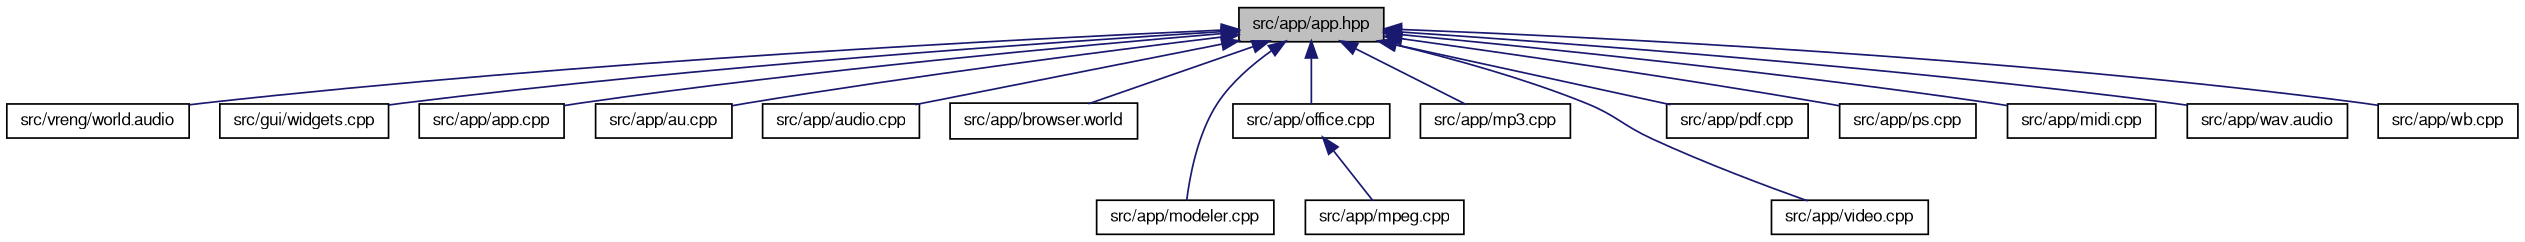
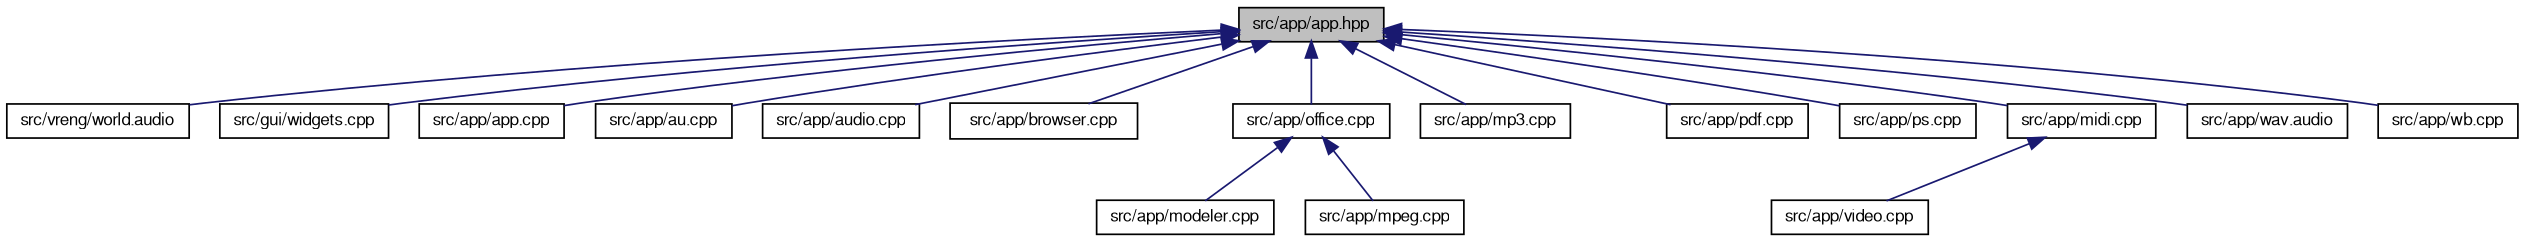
  digraph {
    node [color=black fontname=FreeSans fontsize=10 shape=record]
    edge [color=midnightblue dir=back fontname=FreeSans fontsize=10 labelfontname=FreeSans labelfontsize=10 style=solid]
    n1 [fillcolor=grey75 fontcolor=black height=0.2 label="src/app/app.hpp" style=filled width=0.4]
    n2 [height=0.2 label="src/vreng/world.audio" width=0.4]
    n3 [height=0.2 label="src/gui/widgets.cpp" width=0.4]
    n4 [height=0.2 label="src/app/app.cpp" width=0.4]
    n5 [height=0.2 label="src/app/au.cpp" width=0.4]
    n6 [height=0.2 label="src/app/audio.cpp" width=0.4]
-   n7 [height=0.2 label="src/app/browser.world" width=0.4]
+   n7 [height=0.2 label="src/app/browser.cpp" width=0.4]
    n8 [height=0.2 label="src/app/midi.cpp" width=0.4]
    n9 [height=0.2 label="src/app/modeler.cpp" width=0.4]
    n10 [height=0.2 label="src/app/mp3.cpp" width=0.4]
    n11 [height=0.2 label="src/app/office.cpp" width=0.4]
    n12 [height=0.2 label="src/app/pdf.cpp" width=0.4]
    n13 [height=0.2 label="src/app/ps.cpp" width=0.4]
    n14 [height=0.2 label="src/app/video.cpp" width=0.4]
    n15 [height=0.2 label="src/app/wav.audio" width=0.4]
    n16 [height=0.2 label="src/app/wb.cpp" width=0.4]
    n17 [height=0.2 label="src/app/mpeg.cpp" width=0.4]
    n1 -> n2
    n1 -> n3
    n1 -> n4
    n1 -> n5
    n1 -> n6
    n1 -> n7
    n1 -> n8
-   n1 -> n9
+   n11 -> n9
    n1 -> n10
    n1 -> n11
    n1 -> n12
    n1 -> n13
-   n1 -> n14
+   n8 -> n14
    n1 -> n15
    n1 -> n16
    n11 -> n17
  }
